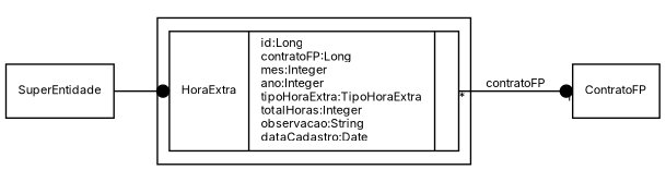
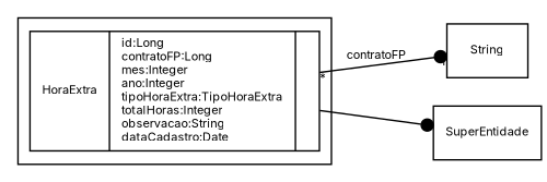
  digraph {
    fontname=Inter
    fontsize=8
    rankdir=LR
    node [fontname=Inter fontsize=8 shape=record]
    edge [arrowhead=dot fontname=Inter fontsize=8]
    n1 [label="{HoraExtra|id:Long\lcontratoFP:Long\lmes:Integer\lano:Integer\ltipoHoraExtra:TipoHoraExtra\ltotalHoras:Integer\lobservacao:String\ldataCadastro:Date\l|\l}"]
-   ContratoFP
+   ContratoFP [label=String]
    SuperEntidade
    subgraph cluster_1 {
      n1
    }
    n1 -> ContratoFP [headlabel=1 label=contratoFP taillabel="*"]
-   SuperEntidade -> n1
+   n1 -> SuperEntidade
  }
